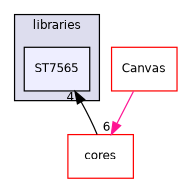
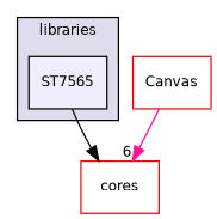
  digraph {
    compound=true
    node [fillcolor=white fontname=Helvetica fontsize=10 shape=box style=filled color=red]
    edge [labeldistance=1.5 labelfontname=Helvetica labelfontsize=10]
    n1 [fillcolor="#eeeeff" label=ST7565 pencolor=black color=""]
    n2 [label=cores]
    n3 [label=Canvas]
    subgraph cluster_1 {
      bgcolor="#ddddee"
      fontname=Helvetica
      fontsize=10
      label=libraries
      pencolor=black
      n1
    }
-   n2 -> n1 [color=black headlabel=4]
+   n1 -> n2 [color=black headlabel=4]
    n3 -> n2 [color=deeppink headlabel=6]
  }
